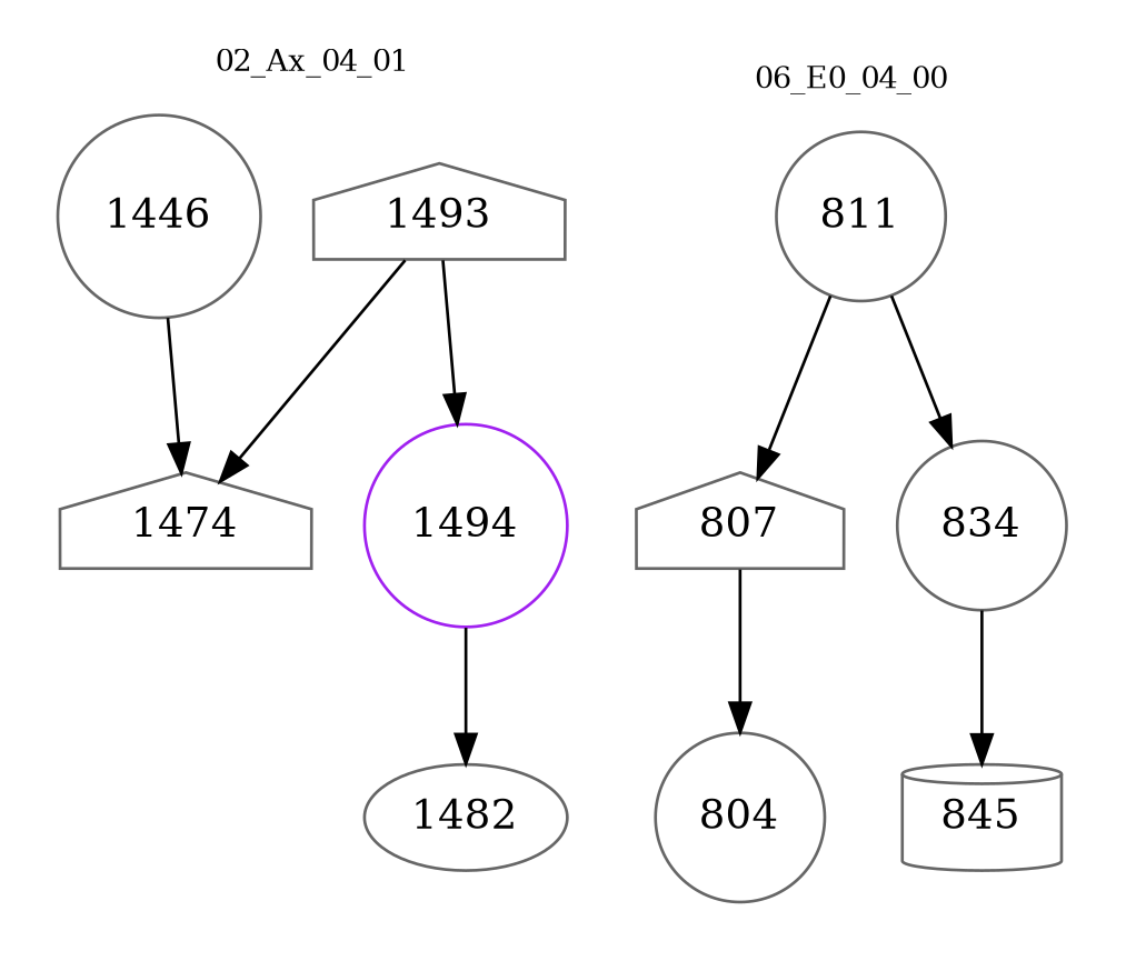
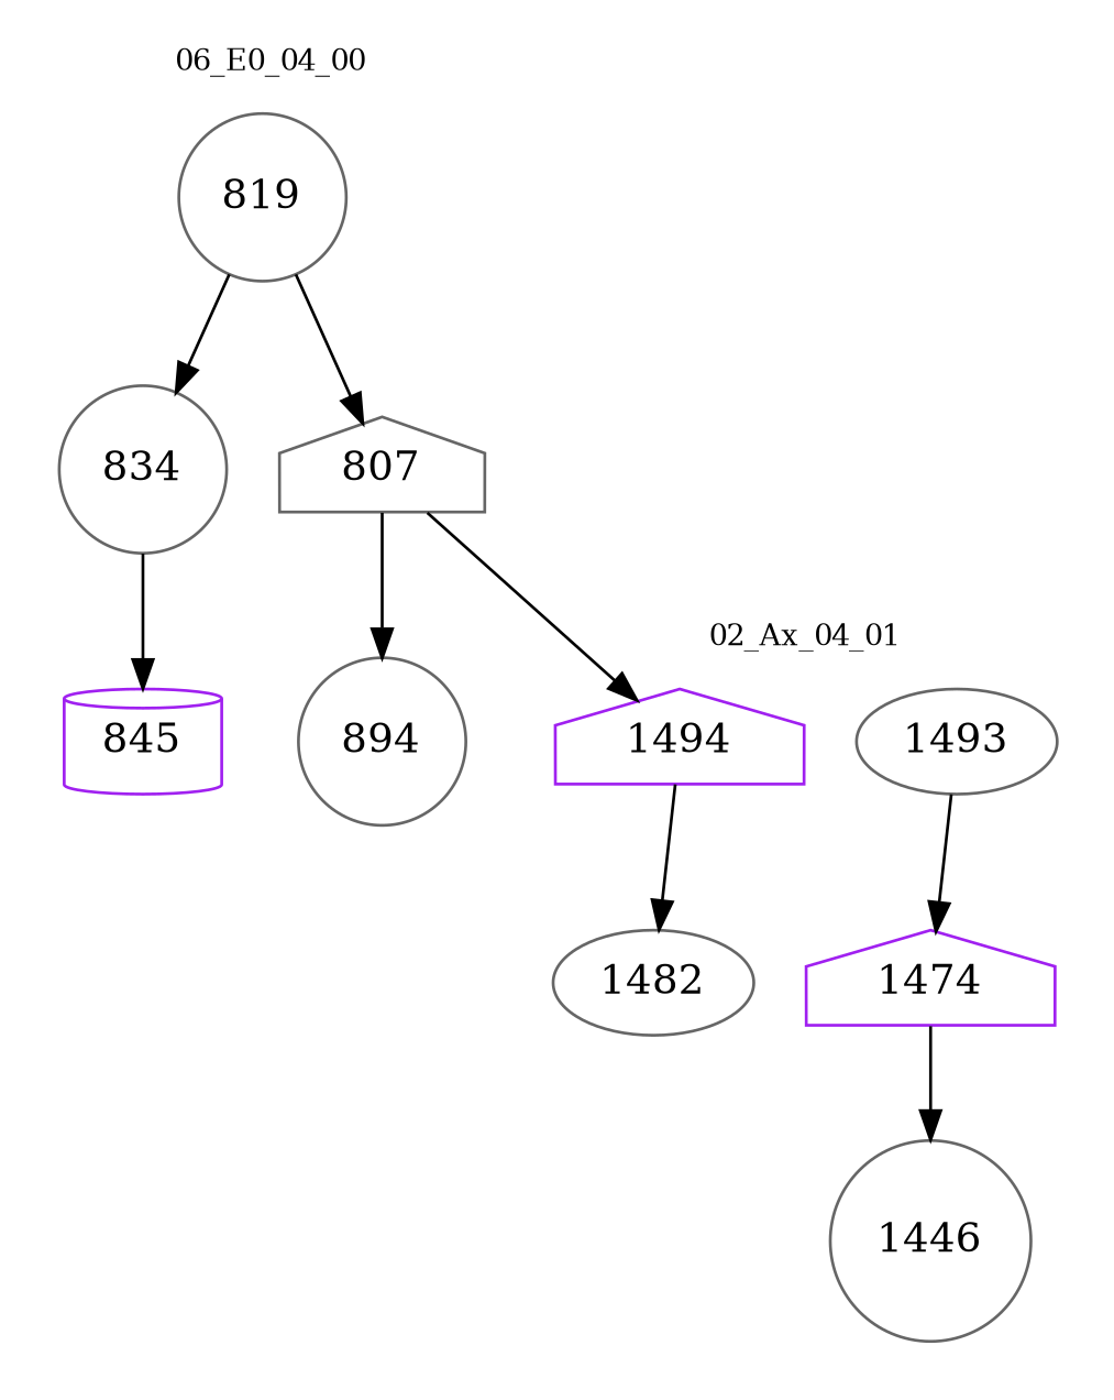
  digraph {
    node [color=gray40 shape=circle]
    edge [color=black]
-   n1 [label=1493 shape=house]
-   n2 [label=1474 shape=house]
-   n3 [color=purple label=1494]
+   n1 [label=1493 shape=ellipse]
+   n2 [color=purple label=1474 shape=house]
+   n3 [color=purple label=1494 shape=house]
    n4 [label=1446]
    n5 [label=1482 shape=ellipse]
-   n6 [label=811]
+   n6 [label=819]
    n7 [label=807 shape=house]
    n8 [label=834]
-   n9 [label=804]
-   n10 [label=845 shape=cylinder]
+   n9 [label=894]
+   n10 [color=purple label=845 shape=cylinder]
    subgraph cluster_1 {
      color=white
      fontsize=10
      label="02_Ax_04_01"
      n1
      n2
      n3
      n4
      n5
    }
    subgraph cluster_2 {
      color=white
      fontsize=10
      label="06_E0_04_00"
      n6
      n7
      n8
      n9
      n10
    }
    n1 -> n2
-   n1 -> n3
-   n4 -> n2
+   n7 -> n3
+   n2 -> n4
    n3 -> n5
    n6 -> n7
    n6 -> n8
    n7 -> n9
    n8 -> n10
  }
